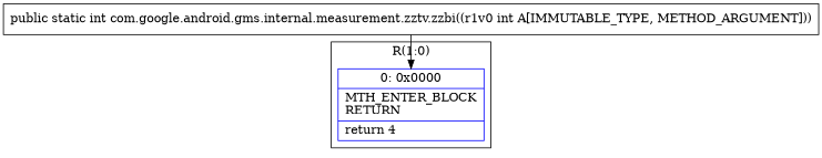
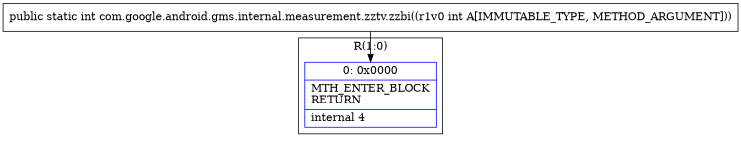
  digraph {
    node [shape=record]
-   n1 [color=blue label="{0\:\ 0x0000|MTH_ENTER_BLOCK\lRETURN\l|return 4\l}"]
+   n1 [color=blue label="{0\:\ 0x0000|MTH_ENTER_BLOCK\lRETURN\l|internal 4\l}"]
    n2 [label="{public static int com.google.android.gms.internal.measurement.zztv.zzbi((r1v0 int A[IMMUTABLE_TYPE, METHOD_ARGUMENT])) }"]
    subgraph cluster_1 {
      label="R(1:0)"
      n1
    }
    n2 -> n1
  }
